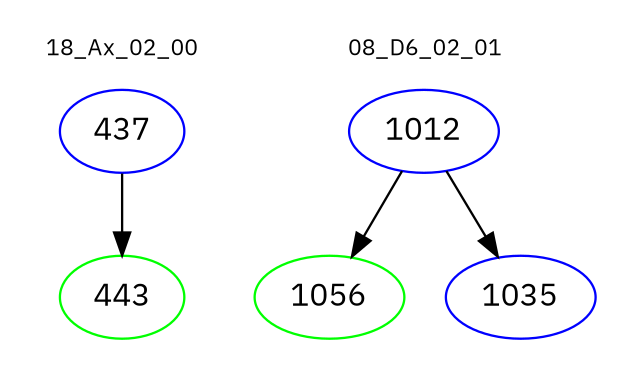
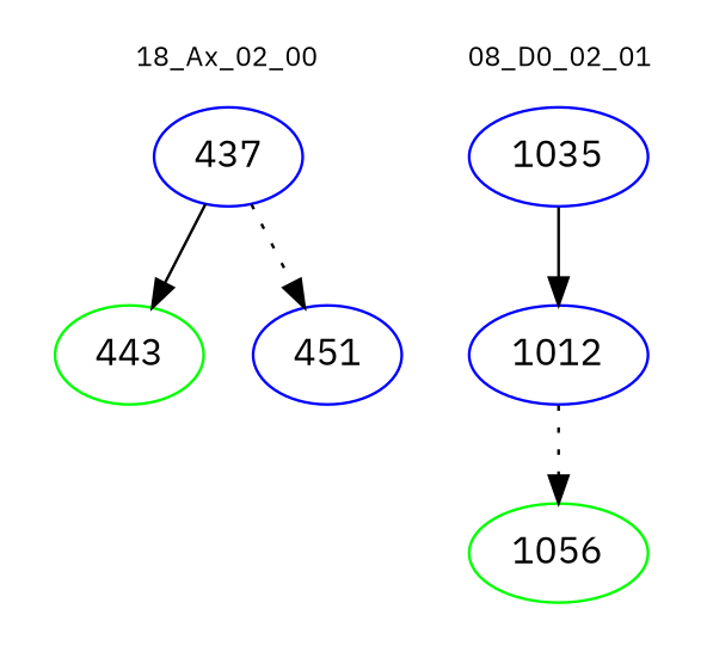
  digraph {
    fontname="IBM Plex Sans"
    node [color=blue fontname="IBM Plex Sans"]
    edge [color=black fontname="IBM Plex Sans" style=solid]
    n1 [label=437]
    n2 [color=green label=443]
+   n3 [label=451]
    n4 [label=1012]
    n5 [color=green label=1056]
    n6 [label=1035]
    subgraph cluster_1 {
      color=white
      fontsize=10
      label="18_Ax_02_00"
      n1
      n2
+     n3
    }
    subgraph cluster_2 {
      color=white
      fontsize=10
-     label="08_D6_02_01"
+     label="08_D0_02_01"
      n4
      n5
      n6
    }
    n1 -> n2
-   n4 -> n5
-   n4 -> n6
+   n1 -> n3 [style=dotted]
+   n4 -> n5 [style=dotted]
+   n6 -> n4
  }
